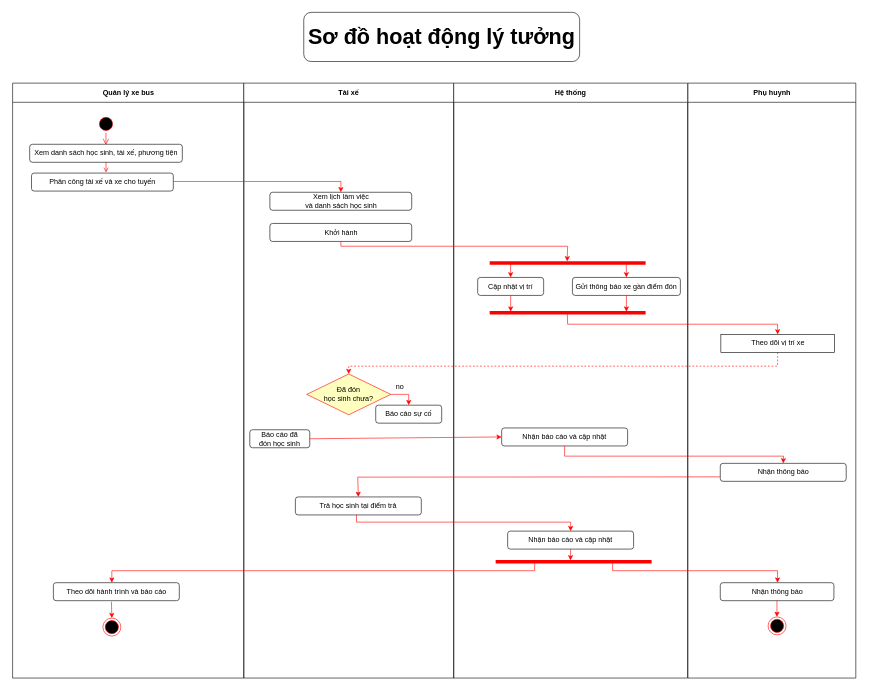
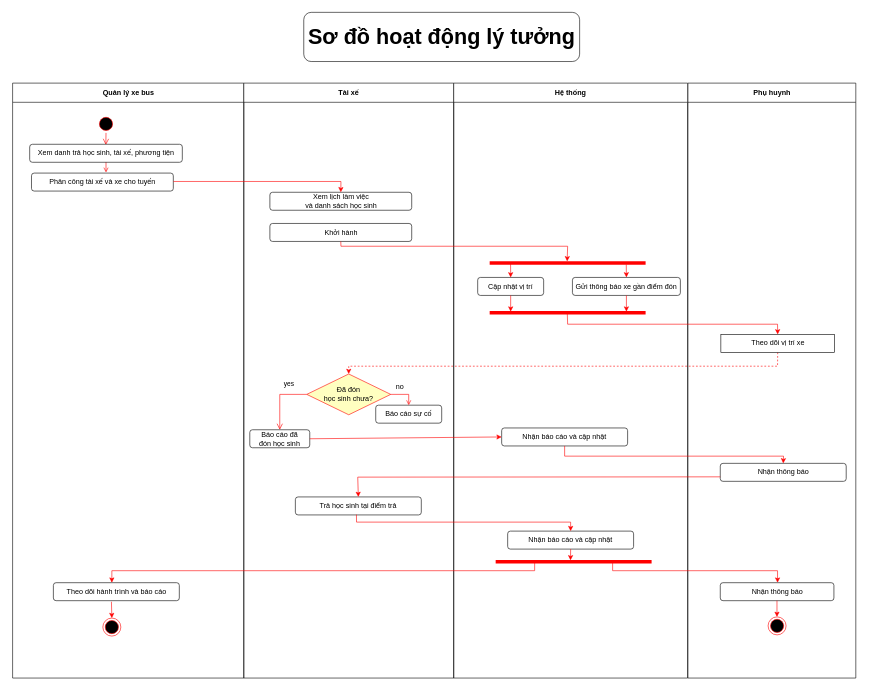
  <mxCell id="0" />
  <mxCell id="1" parent="0" />
  <mxCell id="2" value="Quản lý xe bus" style="swimlane;whiteSpace=wrap;startSize=32;" parent="1" vertex="1"><mxGeometry x="20.5" y="138" width="385.5" height="992" as="geometry" /></mxCell>
  <mxCell id="3" value="Theo dõi hành trình và báo cáo" style="rounded=1;whiteSpace=wrap;html=1;" parent="2" vertex="1"><mxGeometry x="68" y="833" width="210" height="30" as="geometry" /></mxCell>
  <mxCell id="4" value="" style="ellipse;html=1;shape=endState;fillColor=#000000;strokeColor=#ff0000;" parent="2" vertex="1"><mxGeometry x="150.5" y="892" width="30" height="30" as="geometry" /></mxCell>
  <mxCell id="5" value="" style="endArrow=classic;html=1;rounded=0;exitX=0.461;exitY=1.059;exitDx=0;exitDy=0;strokeColor=#FF0000;entryX=0.5;entryY=0;entryDx=0;entryDy=0;exitPerimeter=0;" parent="2" source="3" target="4" edge="1"><mxGeometry width="50" height="50" relative="1" as="geometry"><mxPoint x="840.5" y="386" as="sourcePoint" /><mxPoint x="840.5" y="483" as="targetPoint" /><Array as="points" /></mxGeometry></mxCell>
  <mxCell id="6" value="" style="ellipse;shape=startState;fillColor=#000000;strokeColor=#ff0000;" parent="2" vertex="1"><mxGeometry x="140.75" y="53" width="30" height="30" as="geometry" /></mxCell>
  <mxCell id="7" value="" style="edgeStyle=elbowEdgeStyle;elbow=horizontal;verticalAlign=bottom;endArrow=open;endSize=8;strokeColor=#FF0000;endFill=1;rounded=0" parent="2" source="6" edge="1"><mxGeometry x="159" y="152" as="geometry"><mxPoint x="155.577" y="103" as="targetPoint" /></mxGeometry></mxCell>
  <mxCell id="8" value="" style="endArrow=open;strokeColor=#FF0000;endFill=1;rounded=0;exitX=0.5;exitY=1;exitDx=0;exitDy=0;entryX=0.5;entryY=0;entryDx=0;entryDy=0;" parent="2" edge="1"><mxGeometry relative="1" as="geometry"><mxPoint x="155.75" y="131" as="sourcePoint" /><mxPoint x="155.75" y="149" as="targetPoint" /></mxGeometry></mxCell>
- <mxCell id="9" value="&lt;span style=&quot;text-wrap-mode: nowrap;&quot;&gt;Xem danh sách học sinh, tài xế, phương tiện&lt;/span&gt;" style="rounded=1;whiteSpace=wrap;html=1;" parent="2" vertex="1"><mxGeometry x="28.5" y="102" width="254.5" height="30" as="geometry" /></mxCell>
+ <mxCell id="9" value="&lt;span style=&quot;text-wrap-mode: nowrap;&quot;&gt;Xem danh trả học sinh, tài xế, phương tiện&lt;/span&gt;" style="rounded=1;whiteSpace=wrap;html=1;" parent="2" vertex="1"><mxGeometry x="28.5" y="102" width="254.5" height="30" as="geometry" /></mxCell>
  <mxCell id="10" value="&lt;span style=&quot;text-wrap-mode: nowrap;&quot;&gt;Phân công tài xế và xe cho tuyến&lt;/span&gt;" style="rounded=1;whiteSpace=wrap;html=1;" parent="2" vertex="1"><mxGeometry x="31.5" y="150" width="236.5" height="30" as="geometry" /></mxCell>
  <mxCell id="11" value="Tài xế" style="swimlane;whiteSpace=wrap;startSize=32;" parent="1" vertex="1"><mxGeometry x="406" y="138" width="350" height="992" as="geometry" /></mxCell>
  <mxCell id="12" value="Đã đón&lt;div&gt;học sinh chưa?&lt;/div&gt;" style="rhombus;whiteSpace=wrap;html=1;fontColor=#000000;fillColor=#ffffc0;strokeColor=#ff0000;" parent="11" vertex="1"><mxGeometry x="105" y="485" width="140" height="68" as="geometry" /></mxCell>
+ <mxCell id="13" value="yes" style="edgeStyle=orthogonalEdgeStyle;html=1;align=left;verticalAlign=top;endArrow=open;endSize=8;strokeColor=#ff0000;rounded=0;exitX=0;exitY=0.5;exitDx=0;exitDy=0;entryX=0.5;entryY=0;entryDx=0;entryDy=0;" parent="11" source="12" target="14" edge="1"><mxGeometry x="-0.228" y="-30" relative="1" as="geometry"><mxPoint x="60" y="513" as="targetPoint" /><mxPoint as="offset" /></mxGeometry></mxCell>
  <mxCell id="14" value="Báo cáo đã đón&lt;span style=&quot;background-color: transparent; color: light-dark(rgb(0, 0, 0), rgb(255, 255, 255));&quot;&gt;&amp;nbsp;học sinh&lt;/span&gt;" style="rounded=1;whiteSpace=wrap;html=1;" parent="11" vertex="1"><mxGeometry x="10" y="578" width="100" height="30" as="geometry" /></mxCell>
  <mxCell id="15" value="Báo cáo sự cố" style="rounded=1;whiteSpace=wrap;html=1;" parent="11" vertex="1"><mxGeometry x="220" y="537" width="110" height="30" as="geometry" /></mxCell>
  <mxCell id="16" value="Trả học sinh tại điểm trả" style="rounded=1;whiteSpace=wrap;html=1;" parent="11" vertex="1"><mxGeometry x="86" y="690" width="210" height="30" as="geometry" /></mxCell>
- <mxCell id="17" value="" style="endArrow=classic;html=1;rounded=0;exitX=1;exitY=0.5;exitDx=0;exitDy=0;strokeColor=#FF0000;entryX=0.5;entryY=0;entryDx=0;entryDy=0;" parent="11" source="12" target="15" edge="1"><mxGeometry width="50" height="50" relative="1" as="geometry"><mxPoint x="300" y="484" as="sourcePoint" /><mxPoint x="300" y="508" as="targetPoint" /><Array as="points"><mxPoint x="275" y="519" /></Array></mxGeometry></mxCell>
+ <mxCell id="17" value="" style="endArrow=open;html=1;rounded=0;exitX=1;exitY=0.5;exitDx=0;exitDy=0;strokeColor=#FF0000;entryX=0.5;entryY=0;entryDx=0;entryDy=0;" parent="11" source="12" target="15" edge="1"><mxGeometry width="50" height="50" relative="1" as="geometry"><mxPoint x="300" y="484" as="sourcePoint" /><mxPoint x="300" y="508" as="targetPoint" /><Array as="points"><mxPoint x="275" y="519" /></Array></mxGeometry></mxCell>
  <mxCell id="18" value="no" style="text;html=1;align=center;verticalAlign=middle;resizable=0;points=[];autosize=1;strokeColor=none;fillColor=none;" parent="11" vertex="1"><mxGeometry x="240" y="492" width="40" height="30" as="geometry" /></mxCell>
  <mxCell id="19" value="" style="endArrow=classic;html=1;rounded=0;exitX=0.5;exitY=1;exitDx=0;exitDy=0;strokeColor=#FF0000;entryX=0.5;entryY=0;entryDx=0;entryDy=0;dashed=1;" parent="11" source="23" target="12" edge="1"><mxGeometry width="50" height="50" relative="1" as="geometry"><mxPoint x="648" y="386" as="sourcePoint" /><mxPoint x="648" y="413" as="targetPoint" /><Array as="points"><mxPoint x="890" y="472" /><mxPoint x="175" y="472" /></Array></mxGeometry></mxCell>
  <mxCell id="20" value="&lt;span style=&quot;text-wrap-mode: nowrap;&quot;&gt;Xem lịch làm việc&lt;/span&gt;&lt;br style=&quot;padding: 0px; margin: 0px; text-wrap-mode: nowrap;&quot;&gt;&lt;span style=&quot;text-wrap-mode: nowrap;&quot;&gt;và danh sách học sinh&lt;/span&gt;" style="rounded=1;whiteSpace=wrap;html=1;" parent="11" vertex="1"><mxGeometry x="43.5" y="182" width="236.5" height="30" as="geometry" /></mxCell>
  <mxCell id="21" value="&lt;span style=&quot;text-wrap-mode: nowrap;&quot;&gt;Khởi hành&lt;/span&gt;" style="rounded=1;whiteSpace=wrap;html=1;" parent="11" vertex="1"><mxGeometry x="43.5" y="234" width="236.5" height="30" as="geometry" /></mxCell>
  <mxCell id="22" value="Phụ huynh" style="swimlane;whiteSpace=wrap;startSize=32;" parent="1" vertex="1"><mxGeometry x="1146.5" y="138" width="280" height="992" as="geometry" /></mxCell>
  <mxCell id="23" value="Theo dõi vị trí xe" style="whiteSpace=wrap;html=1;rounded=0;" parent="22" vertex="1"><mxGeometry x="55" y="419" width="189.5" height="30" as="geometry" /></mxCell>
  <mxCell id="24" value="Nhận thông báo" style="rounded=1;whiteSpace=wrap;html=1;" parent="22" vertex="1"><mxGeometry x="54" y="833" width="189.5" height="30" as="geometry" /></mxCell>
  <mxCell id="25" value="" style="ellipse;html=1;shape=endState;fillColor=#000000;strokeColor=#ff0000;" parent="22" vertex="1"><mxGeometry x="133.75" y="890" width="30" height="30" as="geometry" /></mxCell>
  <mxCell id="26" value="" style="endArrow=classic;html=1;rounded=0;exitX=0.5;exitY=1;exitDx=0;exitDy=0;strokeColor=#FF0000;" parent="22" edge="1"><mxGeometry width="50" height="50" relative="1" as="geometry"><mxPoint x="148.55" y="863" as="sourcePoint" /><mxPoint x="148.55" y="890" as="targetPoint" /><Array as="points" /></mxGeometry></mxCell>
  <mxCell id="27" value="Nhận thông báo" style="rounded=1;whiteSpace=wrap;html=1;" parent="22" vertex="1"><mxGeometry x="54" y="634" width="210" height="30" as="geometry" /></mxCell>
  <mxCell id="28" value="Hệ thống" style="swimlane;whiteSpace=wrap;startSize=32;" parent="1" vertex="1"><mxGeometry x="756" y="138" width="390" height="992" as="geometry" /></mxCell>
  <mxCell id="29" value="" style="shape=line;html=1;strokeWidth=6;strokeColor=#ff0000;" parent="28" vertex="1"><mxGeometry x="60" y="295" width="260" height="10" as="geometry" /></mxCell>
  <mxCell id="30" value="" style="shape=line;html=1;strokeWidth=6;strokeColor=#ff0000;" parent="28" vertex="1"><mxGeometry x="60" y="378" width="260" height="10" as="geometry" /></mxCell>
  <mxCell id="31" value="" style="endArrow=classic;html=1;rounded=0;exitX=0.134;exitY=0.504;exitDx=0;exitDy=0;strokeColor=#FF0000;exitPerimeter=0;entryX=0.5;entryY=0;entryDx=0;entryDy=0;" parent="28" source="29" target="33" edge="1"><mxGeometry width="50" height="50" relative="1" as="geometry"><mxPoint x="97.92" y="323" as="sourcePoint" /><mxPoint x="98" y="373" as="targetPoint" /><Array as="points" /></mxGeometry></mxCell>
  <mxCell id="32" value="" style="endArrow=classic;html=1;rounded=0;exitX=0.876;exitY=0.713;exitDx=0;exitDy=0;strokeColor=#FF0000;exitPerimeter=0;entryX=0.5;entryY=0;entryDx=0;entryDy=0;" parent="28" source="29" target="34" edge="1"><mxGeometry width="50" height="50" relative="1" as="geometry"><mxPoint x="285.08" y="301" as="sourcePoint" /><mxPoint x="285" y="351" as="targetPoint" /><Array as="points" /></mxGeometry></mxCell>
  <mxCell id="33" value="Cập nhật vị trí" style="rounded=1;whiteSpace=wrap;html=1;" parent="28" vertex="1"><mxGeometry x="40" y="324" width="110" height="30" as="geometry" /></mxCell>
  <mxCell id="34" value="Gửi thông báo xe gần điểm đón" style="rounded=1;whiteSpace=wrap;html=1;" parent="28" vertex="1"><mxGeometry x="198" y="324" width="180" height="30" as="geometry" /></mxCell>
  <mxCell id="35" value="" style="endArrow=classic;html=1;rounded=0;exitX=0.5;exitY=1;exitDx=0;exitDy=0;strokeColor=#FF0000;" parent="28" source="33" edge="1"><mxGeometry width="50" height="50" relative="1" as="geometry"><mxPoint x="105" y="310" as="sourcePoint" /><mxPoint x="95" y="381" as="targetPoint" /><Array as="points" /></mxGeometry></mxCell>
  <mxCell id="36" value="" style="endArrow=classic;html=1;rounded=0;exitX=0.5;exitY=1;exitDx=0;exitDy=0;strokeColor=#FF0000;" parent="28" source="34" edge="1"><mxGeometry width="50" height="50" relative="1" as="geometry"><mxPoint x="105" y="364" as="sourcePoint" /><mxPoint x="288" y="381" as="targetPoint" /><Array as="points" /></mxGeometry></mxCell>
  <mxCell id="37" value="Nhận báo cáo và cập nhật" style="rounded=1;whiteSpace=wrap;html=1;" parent="28" vertex="1"><mxGeometry x="80" y="575" width="210" height="30" as="geometry" /></mxCell>
  <mxCell id="38" value="Nhận báo cáo và cập nhật" style="rounded=1;whiteSpace=wrap;html=1;" parent="28" vertex="1"><mxGeometry x="90" y="747" width="210" height="30" as="geometry" /></mxCell>
  <mxCell id="39" value="" style="shape=line;html=1;strokeWidth=6;strokeColor=#ff0000;" parent="28" vertex="1"><mxGeometry x="70" y="793" width="260" height="10" as="geometry" /></mxCell>
  <mxCell id="40" value="" style="endArrow=classic;html=1;rounded=0;exitX=0.5;exitY=1;exitDx=0;exitDy=0;strokeColor=#FF0000;entryX=0.48;entryY=0.271;entryDx=0;entryDy=0;entryPerimeter=0;" parent="28" source="38" target="39" edge="1"><mxGeometry width="50" height="50" relative="1" as="geometry"><mxPoint x="115" y="396" as="sourcePoint" /><mxPoint x="195" y="793" as="targetPoint" /><Array as="points" /></mxGeometry></mxCell>
  <mxCell id="41" value="" style="endArrow=classic;html=1;rounded=0;exitX=1;exitY=0.5;exitDx=0;exitDy=0;fillColor=#FF0000;strokeColor=#FF0000;entryX=0.5;entryY=0;entryDx=0;entryDy=0;" parent="1" target="20" edge="1"><mxGeometry width="50" height="50" relative="1" as="geometry"><mxPoint x="288.75" y="302" as="sourcePoint" /><mxPoint x="561" y="312" as="targetPoint" /><Array as="points"><mxPoint x="568" y="302" /></Array></mxGeometry></mxCell>
  <mxCell id="42" value="" style="endArrow=classic;html=1;rounded=0;exitX=0.5;exitY=1;exitDx=0;exitDy=0;fillColor=#FF0000;strokeColor=#FF0000;entryX=0.497;entryY=0.212;entryDx=0;entryDy=0;entryPerimeter=0;" parent="1" source="21" target="29" edge="1"><mxGeometry width="50" height="50" relative="1" as="geometry"><mxPoint x="567.75" y="380" as="sourcePoint" /><mxPoint x="866.348" y="419" as="targetPoint" /><Array as="points"><mxPoint x="568" y="410" /><mxPoint x="946" y="410" /></Array></mxGeometry></mxCell>
  <mxCell id="43" value="" style="endArrow=classic;html=1;rounded=0;exitX=0.498;exitY=0.675;exitDx=0;exitDy=0;strokeColor=#FF0000;exitPerimeter=0;entryX=0.5;entryY=0;entryDx=0;entryDy=0;" parent="1" source="30" target="23" edge="1"><mxGeometry width="50" height="50" relative="1" as="geometry"><mxPoint x="1054" y="524" as="sourcePoint" /><mxPoint x="1054" y="551" as="targetPoint" /><Array as="points"><mxPoint x="946" y="540" /><mxPoint x="1296" y="540" /></Array></mxGeometry></mxCell>
  <mxCell id="44" value="" style="endArrow=classic;html=1;rounded=0;exitX=1;exitY=0.5;exitDx=0;exitDy=0;strokeColor=#FF0000;entryX=0;entryY=0.5;entryDx=0;entryDy=0;" parent="1" source="14" target="37" edge="1"><mxGeometry width="50" height="50" relative="1" as="geometry"><mxPoint x="861" y="524" as="sourcePoint" /><mxPoint x="836" y="714" as="targetPoint" /><Array as="points" /></mxGeometry></mxCell>
  <mxCell id="45" value="" style="endArrow=classic;html=1;rounded=0;exitX=0.5;exitY=1;exitDx=0;exitDy=0;strokeColor=#FF0000;entryX=0.5;entryY=0;entryDx=0;entryDy=0;" parent="1" source="37" target="27" edge="1"><mxGeometry width="50" height="50" relative="1" as="geometry"><mxPoint x="926" y="751" as="sourcePoint" /><mxPoint x="936" y="771" as="targetPoint" /><Array as="points"><mxPoint x="941" y="760" /><mxPoint x="1306" y="760" /></Array></mxGeometry></mxCell>
  <mxCell id="46" value="" style="endArrow=classic;html=1;rounded=0;strokeColor=#FF0000;entryX=0.5;entryY=0;entryDx=0;entryDy=0;exitX=0.485;exitY=0.983;exitDx=0;exitDy=0;exitPerimeter=0;" parent="1" source="16" target="38" edge="1"><mxGeometry width="50" height="50" relative="1" as="geometry"><mxPoint x="566" y="850" as="sourcePoint" /><mxPoint x="936" y="841" as="targetPoint" /><Array as="points"><mxPoint x="594" y="870" /><mxPoint x="951" y="870" /></Array></mxGeometry></mxCell>
  <mxCell id="47" value="" style="endArrow=classic;html=1;rounded=0;exitX=0.25;exitY=0.5;exitDx=0;exitDy=0;strokeColor=#FF0000;exitPerimeter=0;" parent="1" source="39" edge="1"><mxGeometry width="50" height="50" relative="1" as="geometry"><mxPoint x="961" y="911" as="sourcePoint" /><mxPoint x="186" y="971" as="targetPoint" /><Array as="points"><mxPoint x="891" y="951" /><mxPoint x="186" y="951" /></Array></mxGeometry></mxCell>
  <mxCell id="48" value="" style="endArrow=classic;html=1;rounded=0;exitX=0.75;exitY=0.5;exitDx=0;exitDy=0;strokeColor=#FF0000;exitPerimeter=0;" parent="1" source="39" edge="1"><mxGeometry width="50" height="50" relative="1" as="geometry"><mxPoint x="971" y="921" as="sourcePoint" /><mxPoint x="1296" y="971" as="targetPoint" /><Array as="points"><mxPoint x="1021" y="951" /><mxPoint x="1296" y="951" /></Array></mxGeometry></mxCell>
  <mxCell id="49" value="" style="endArrow=classic;html=1;rounded=0;exitX=0;exitY=0.75;exitDx=0;exitDy=0;strokeColor=#FF0000;entryX=0.5;entryY=0;entryDx=0;entryDy=0;" parent="1" source="27" target="16" edge="1"><mxGeometry width="50" height="50" relative="1" as="geometry"><mxPoint x="1186" y="870" as="sourcePoint" /><mxPoint x="1186" y="897" as="targetPoint" /><Array as="points"><mxPoint x="596" y="795" /></Array></mxGeometry></mxCell>
  <mxCell id="50" value="&lt;font style=&quot;font-size: 36px;&quot;&gt;&lt;b&gt;Sơ đồ hoạt động lý tưởng&lt;/b&gt;&lt;/font&gt;" style="rounded=1;whiteSpace=wrap;html=1;" vertex="1" parent="1"><mxGeometry x="506" y="20" width="460" height="82" as="geometry" /></mxCell>
